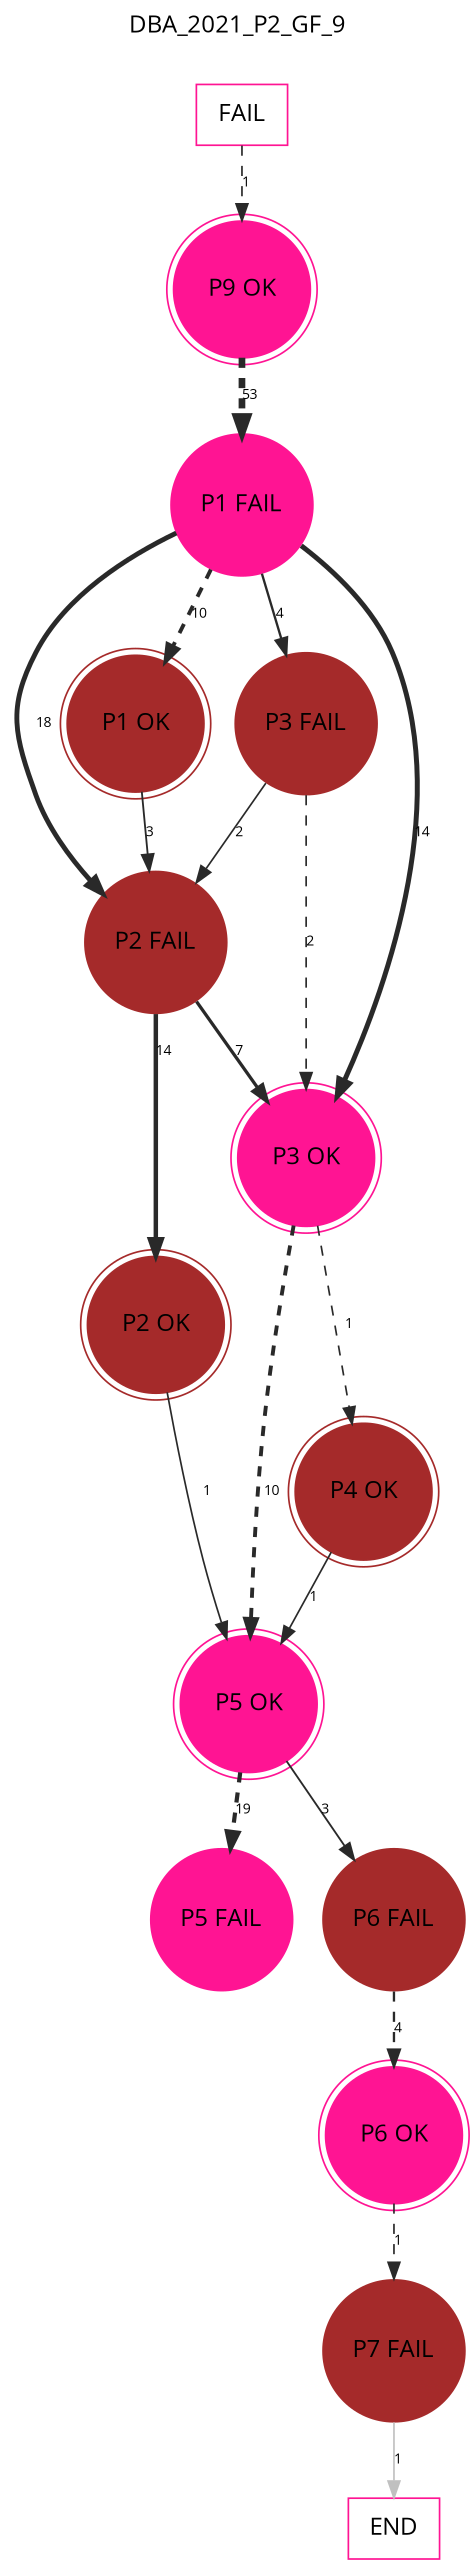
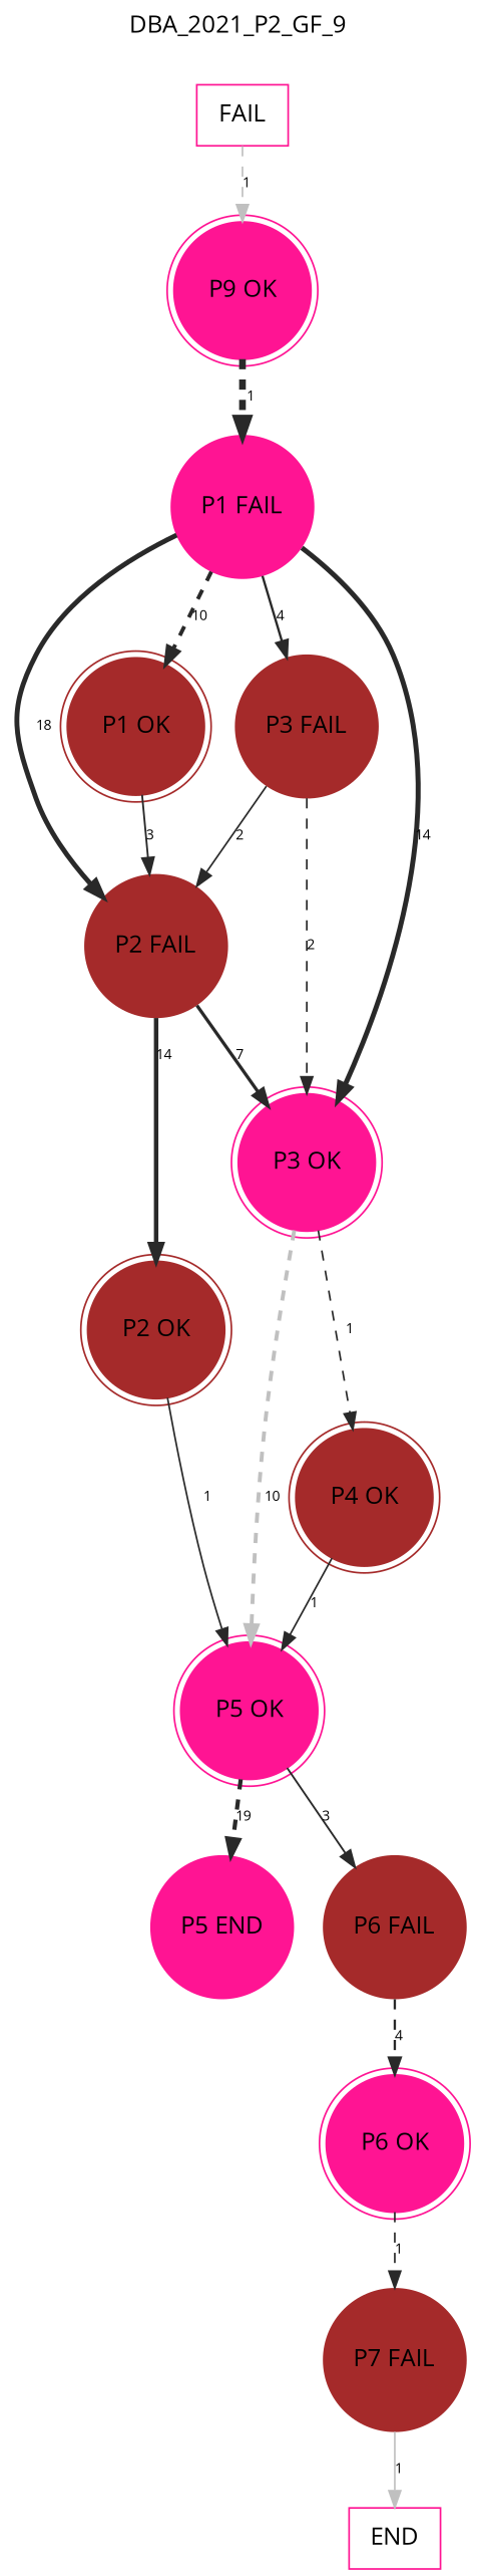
  digraph {
    fontname="Open Sans"
    label=DBA_2021_P2_GF_9
    labelloc=t
    node [color=deeppink fontname="Open Sans" shape=circle style=filled]
    edge [color=grey16 fontname="Open Sans" fontsize=8 labelfloat=false style=dashed penwidth=1]
    n1 [fillcolor=white label=FAIL shape=box]
    "P9 OK" [peripheries=2]
    "P1 FAIL"
    "P1 OK" [color=brown peripheries=2]
    "P2 FAIL" [color=brown]
    "P3 OK" [peripheries=2]
    "P3 FAIL" [color=brown]
    "P2 OK" [color=brown peripheries=2]
    "P4 OK" [color=brown peripheries=2]
    "P5 OK" [peripheries=2]
-   "P5 FAIL"
+   "P5 FAIL" [label="P5 END"]
    "P6 FAIL" [color=brown]
    "P6 OK" [peripheries=2]
    "P7 FAIL" [color=brown]
    END [fillcolor=white shape=box]
-   n1 -> "P9 OK" [label=1 penwidth=""]
-   "P9 OK" -> "P1 FAIL" [label=53 penwidth=3.97029191355212]
+   n1 -> "P9 OK" [color=grey label=1 penwidth=""]
+   "P9 OK" -> "P1 FAIL" [label=1 penwidth=3.97029191355212]
    "P1 FAIL" -> "P1 OK" [label=10 penwidth=2.30258509299405]
    "P1 FAIL" -> "P2 FAIL" [label=18 penwidth=2.89037175789616 style=solid]
    "P1 FAIL" -> "P3 OK" [label=14 penwidth=2.94443897916644 style=solid]
    "P1 FAIL" -> "P3 FAIL" [label=4 penwidth=1.38629436111989 style=solid]
    "P1 OK" -> "P2 FAIL" [label=3 penwidth=1.09861228866811 style=bold]
    "P2 FAIL" -> "P3 OK" [label=7 penwidth=1.94591014905531 style=solid]
    "P2 FAIL" -> "P2 OK" [label=14 penwidth=2.63905732961526 style=bold]
    "P3 OK" -> "P4 OK" [label=1]
-   "P3 OK" -> "P5 OK" [label=10 penwidth=2.30258509299405]
+   "P3 OK" -> "P5 OK" [color=grey label=10 penwidth=2.30258509299405]
    "P3 FAIL" -> "P2 FAIL" [label=2 style=bold]
    "P3 FAIL" -> "P3 OK" [label=2]
    "P2 OK" -> "P5 OK" [label=1 style=solid]
    "P4 OK" -> "P5 OK" [label=1 style=bold]
    "P5 OK" -> "P5 FAIL" [label=19 penwidth=2.484906649788]
    "P5 OK" -> "P6 FAIL" [label=3 penwidth=1.09861228866811 style=solid]
    "P6 FAIL" -> "P6 OK" [label=4 penwidth=1.38629436111989]
    "P6 OK" -> "P7 FAIL" [label=1]
    "P7 FAIL" -> END [color=grey label=1 style=solid penwidth=""]
  }
